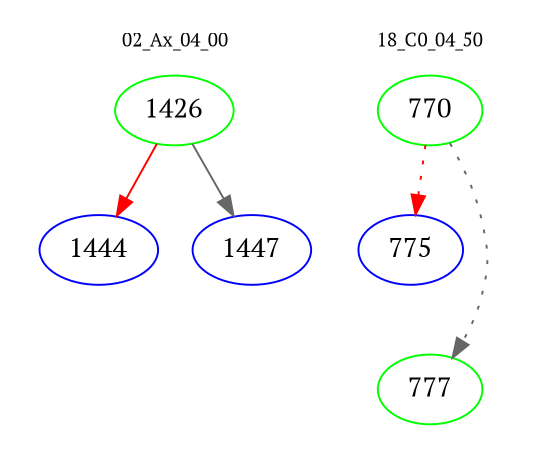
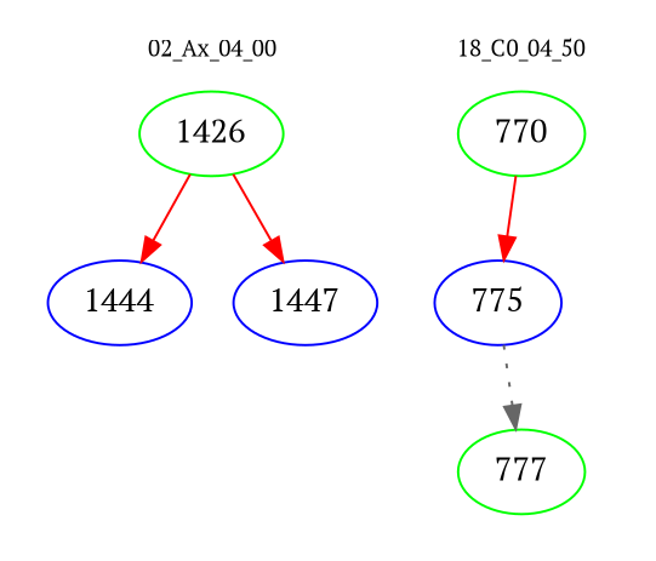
  digraph {
    fontname="PT Serif"
    node [color=green fontname="PT Serif"]
    edge [color=red fontname="PT Serif" style=solid]
    n1 [label=1426]
    n2 [color=blue label=1444]
    n3 [color=blue label=1447]
    n4 [label=770]
    n5 [color=blue label=775]
    n6 [label=777]
    subgraph cluster_1 {
      color=white
      fontsize=10
      label="02_Ax_04_00"
      n1
      n2
      n3
    }
    subgraph cluster_2 {
      color=white
      fontsize=10
      label="18_C0_04_50"
      n4
      n5
      n6
    }
    n1 -> n2
-   n1 -> n3 [color=gray40]
-   n4 -> n5 [style=dotted]
-   n4 -> n6 [color=gray40 style=dotted]
+   n1 -> n3
+   n4 -> n5
+   n5 -> n6 [color=gray40 style=dotted]
  }
